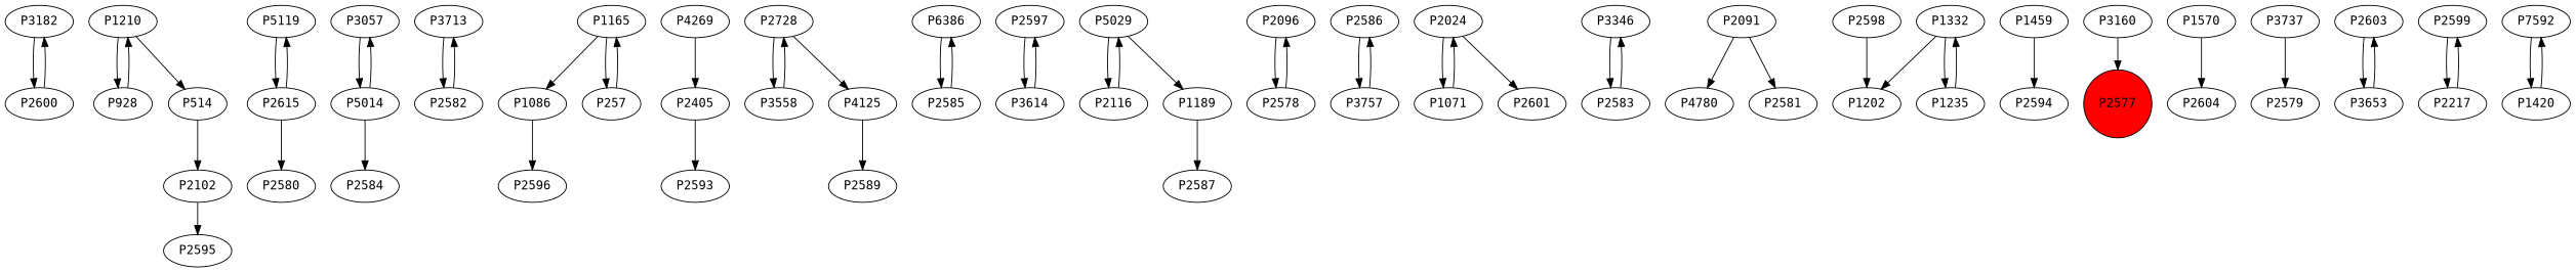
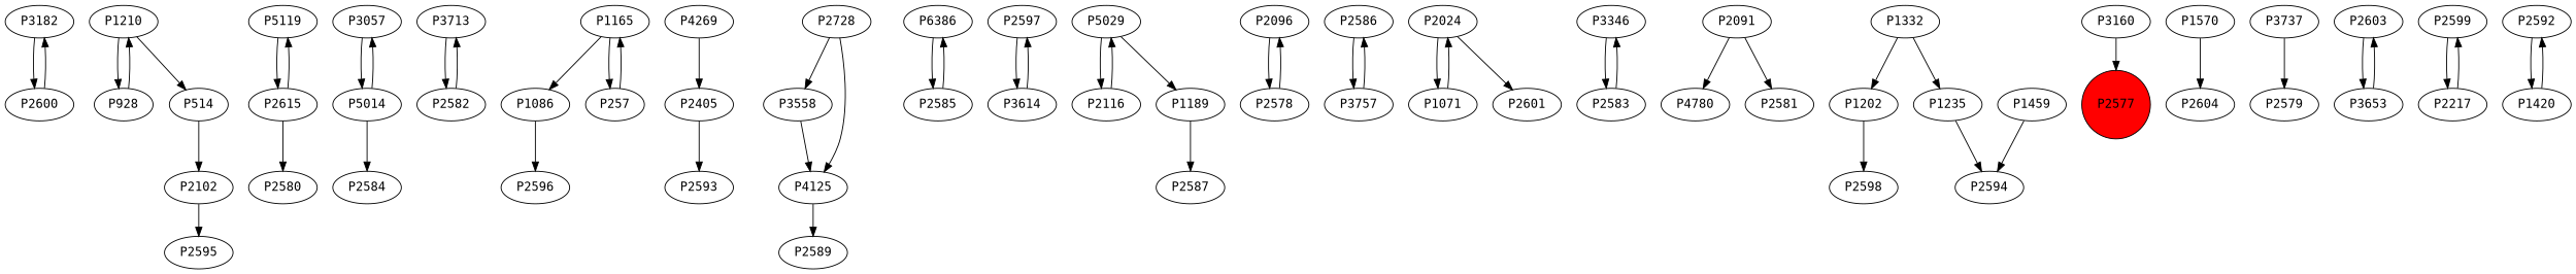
  digraph {
    fontname="DejaVu Sans Mono"
    node [fontname="DejaVu Sans Mono"]
    edge [fontname="DejaVu Sans Mono"]
    P3182
    P2600
    n3 [label=P2102]
    P2595
    P5119
    P2615
    P2580
    P3057
    P5014
    P2584
    P3713
    P2582
    P1165
    P1086
    P257
    P2596
    P4269
    P2405
    P2593
    P2728
    P3558
    P4125
    P2589
    P6386
    P2585
    P2597
    P3614
    P5029
    P2116
    P1189
    P2587
    P2096
    P2578
    P2586
    P3757
    P2024
    P1071
    P2601
    P3346
    P2583
    P2091
    P4780
    P2581
    P928
    P1210
    P514
    P1332
    P1202
    P1235
    P2598
    P1459
    P2594
    P2577 [fillcolor=red shape=circle style=filled]
    P3160
    P1570
    P2604
    P3737
    P2579
    P2603
    P3653
    P2599
    P2217
-   P2592 [label=P7592]
+   P2592
    P1420
    P3182 -> P2600
    P2600 -> P3182
    n3 -> P2595
    P5119 -> P2615
    P2615 -> P5119
    P2615 -> P2580
    P3057 -> P5014
    P5014 -> P3057
    P5014 -> P2584
    P3713 -> P2582
    P2582 -> P3713
    P1165 -> P1086
    P1165 -> P257
    P1086 -> P2596
    P257 -> P1165
    P4269 -> P2405
    P2405 -> P2593
    P2728 -> P3558
    P2728 -> P4125
-   P3558 -> P2728
+   P3558 -> P4125
    P4125 -> P2589
    P6386 -> P2585
    P2585 -> P6386
    P2597 -> P3614
    P3614 -> P2597
    P5029 -> P2116
    P5029 -> P1189
    P2116 -> P5029
    P1189 -> P2587
    P2096 -> P2578
    P2578 -> P2096
    P2586 -> P3757
    P3757 -> P2586
    P2024 -> P1071
    P2024 -> P2601
    P1071 -> P2024
    P3346 -> P2583
    P2583 -> P3346
    P2091 -> P4780
    P2091 -> P2581
    P928 -> P1210
    P1210 -> P928
    P1210 -> P514
    P514 -> n3
    P1332 -> P1202
    P1332 -> P1235
-   P2598 -> P1202
-   P1235 -> P1332
+   P1202 -> P2598
+   P1235 -> P2594
    P1459 -> P2594
    P3160 -> P2577
    P1570 -> P2604
    P3737 -> P2579
    P2603 -> P3653
    P3653 -> P2603
    P2599 -> P2217
    P2217 -> P2599
    P2592 -> P1420
    P1420 -> P2592
  }
